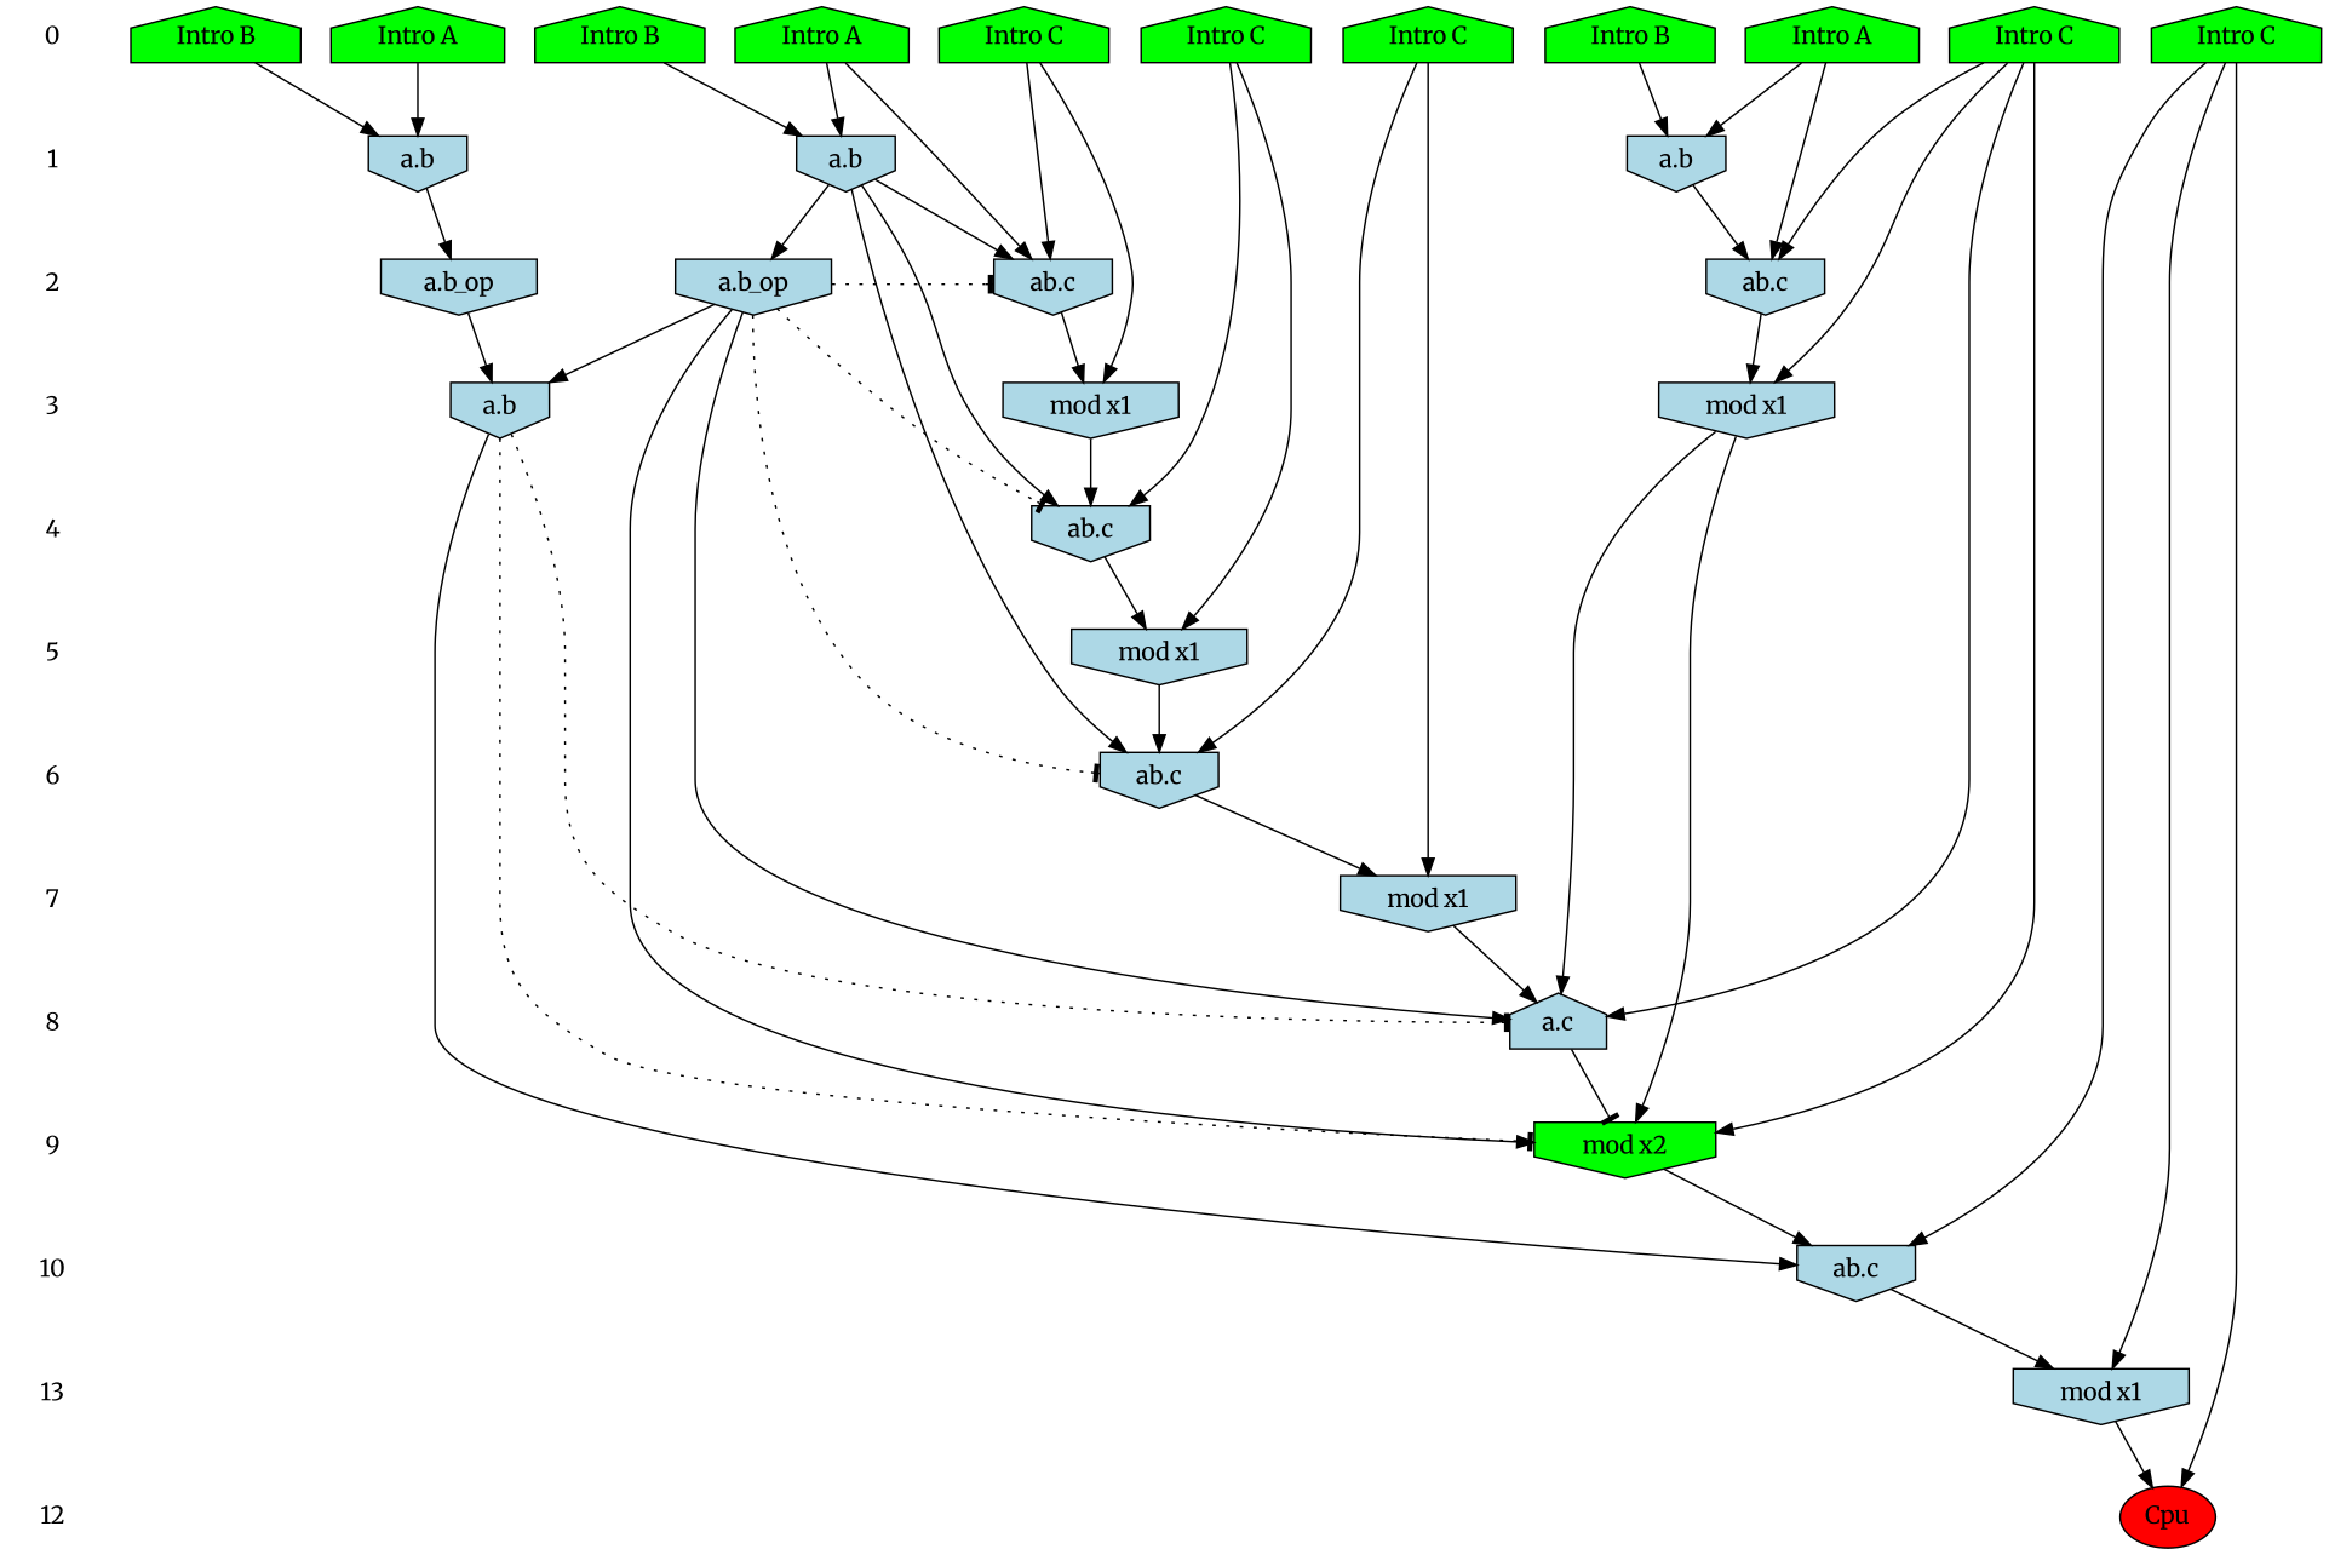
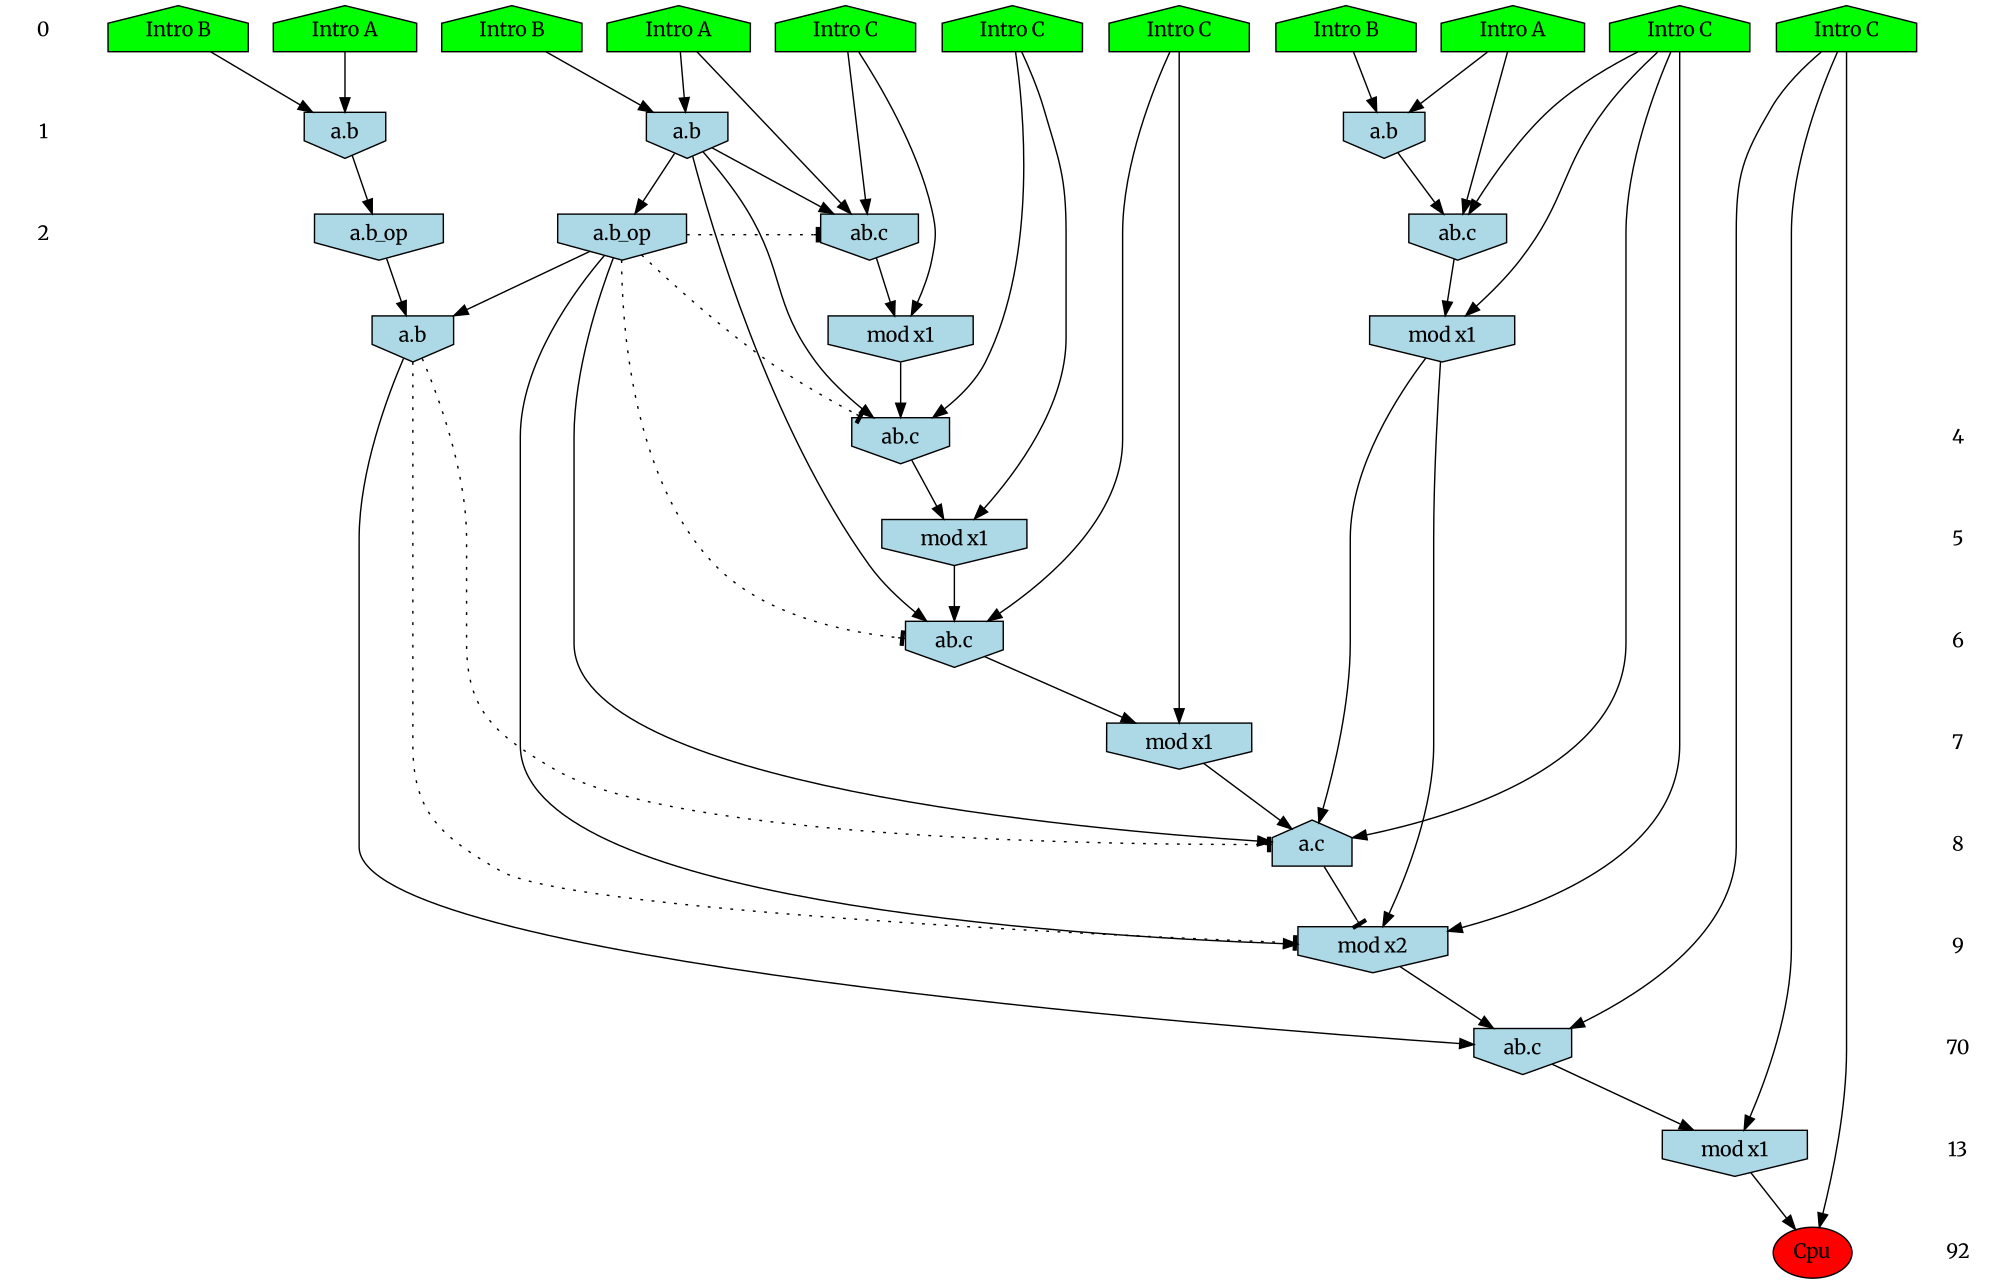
  digraph {
    fontname=Merriweather
    ranksep=.5
    node [fontname=Merriweather shape=invhouse fillcolor=lightblue style=filled]
    edge [fontname=Merriweather]
    0 [shape=plaintext fillcolor="" style=""]
    n2 [fillcolor=green label="Intro B" shape=house]
    n3 [fillcolor=green label="Intro B" shape=house]
    n4 [fillcolor=green label="Intro A" shape=house]
    n5 [fillcolor=green label="Intro B" shape=house]
    n6 [fillcolor=green label="Intro A" shape=house]
    n7 [fillcolor=green label="Intro A" shape=house]
    n8 [fillcolor=green label="Intro C" shape=house]
    n9 [fillcolor=green label="Intro C" shape=house]
    n10 [fillcolor=green label="Intro C" shape=house]
    n11 [fillcolor=green label="Intro C" shape=house]
    n12 [fillcolor=green label="Intro C" shape=house]
    1 [shape=plaintext fillcolor="" style=""]
    n14 [label="a.b"]
    n15 [label="a.b"]
    n16 [label="a.b"]
    2 [shape=plaintext fillcolor="" style=""]
    n18 [label="ab.c"]
    n19 [label="ab.c"]
    n20 [label="a.b_op"]
    n21 [label="a.b_op"]
-   3 [shape=plaintext fillcolor="" style=""]
    n23 [label="mod x1"]
    n24 [label="mod x1"]
    n25 [label="a.b"]
    4 [shape=plaintext fillcolor="" style=""]
    n27 [label="ab.c"]
    5 [shape=plaintext fillcolor="" style=""]
    n29 [label="mod x1"]
    6 [shape=plaintext fillcolor="" style=""]
    n31 [label="ab.c"]
    7 [shape=plaintext fillcolor="" style=""]
    n33 [label="mod x1"]
    8 [shape=plaintext fillcolor="" style=""]
    n35 [label="a.c" shape=house]
    9 [shape=plaintext fillcolor="" style=""]
-   n37 [fillcolor=green label="mod x2"]
-   10 [shape=plaintext fillcolor="" style=""]
+   n37 [label="mod x2"]
+   10 [shape=plaintext label=70 fillcolor="" style=""]
    n39 [label="ab.c"]
    n40 [label=13 shape=plaintext fillcolor="" style=""]
    n41 [label="mod x1"]
-   12 [shape=plaintext fillcolor="" style=""]
+   12 [shape=plaintext label=92 fillcolor="" style=""]
    n43 [fillcolor=red label=Cpu shape=""]
    subgraph sub_1 {
      rank=same
      0
      n2
      n3
      n4
      n5
      n6
      n7
      n8
      n9
      n10
      n11
      n12
    }
    subgraph sub_2 {
      rank=same
      1
      n14
      n15
      n16
    }
    subgraph sub_3 {
      rank=same
      2
      n18
      n19
      n20
      n21
    }
    subgraph sub_4 {
      rank=same
-     3
      n23
      n24
      n25
    }
    subgraph sub_5 {
      rank=same
      4
      n27
    }
    subgraph sub_6 {
      rank=same
      5
      n29
    }
    subgraph sub_7 {
      rank=same
      6
      n31
    }
    subgraph sub_8 {
      rank=same
      7
      n33
    }
    subgraph sub_9 {
      rank=same
      8
      n35
    }
    subgraph sub_10 {
      rank=same
      9
      n37
    }
    subgraph sub_11 {
      rank=same
      10
      n39
    }
    subgraph sub_12 {
      rank=same
      n40
      n41
    }
    subgraph sub_13 {
      rank=same
      12
      n43
    }
    0 -> 1 [style=invis]
    n2 -> n15
    n3 -> n16
    n4 -> n14
    n4 -> n18
    n5 -> n14
    n6 -> n16
    n7 -> n15
    n7 -> n19
    n8 -> n18
    n8 -> n23
    n8 -> n35
    n8 -> n37
    n9 -> n27
    n9 -> n29
    n10 -> n39
    n10 -> n41
    n10 -> n43
    n11 -> n19
    n11 -> n24
    n12 -> n31
    n12 -> n33
    1 -> 2 [style=invis]
    n14 -> n18
    n15 -> n19
    n15 -> n20
    n15 -> n27
    n15 -> n31
    n16 -> n21
-   2 -> 3 [style=invis]
    n18 -> n23
    n19 -> n24
    n20 -> n19 [arrowhead=tee style=dotted]
    n20 -> n25
    n20 -> n27 [arrowhead=tee style=dotted]
    n20 -> n31 [arrowhead=tee style=dotted]
    n20 -> n35
    n20 -> n37
    n21 -> n25
-   3 -> 4 [style=invis]
    n23 -> n35
    n23 -> n37
    n24 -> n27
    n25 -> n35 [arrowhead=tee style=dotted]
    n25 -> n37 [arrowhead=tee style=dotted]
    n25 -> n39
    4 -> 5 [style=invis]
    n27 -> n29
    5 -> 6 [style=invis]
    n29 -> n31
    6 -> 7 [style=invis]
    n31 -> n33
    7 -> 8 [style=invis]
    n33 -> n35
    8 -> 9 [style=invis]
    n35 -> n37 [arrowhead=tee]
    9 -> 10 [style=invis]
    n37 -> n39
    10 -> n40 [style=invis]
    n39 -> n41
    n40 -> 12 [style=invis]
    n41 -> n43
  }
